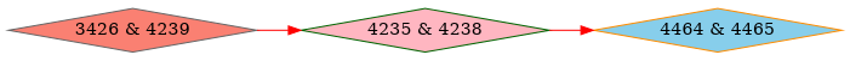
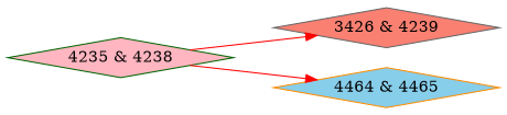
  digraph {
    rankdir=LR
    node [shape=diamond style=filled]
    edge [color=red]
    n1 [color=gray40 fillcolor=salmon label="3426 & 4239"]
    n2 [color=darkgreen fillcolor=lightpink label="4235 & 4238"]
    n3 [color=darkorange fillcolor=skyblue label="4464 & 4465"]
-   n1 -> n2
+   n2 -> n1
    n2 -> n3
  }
